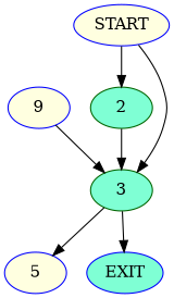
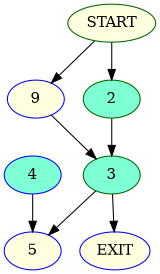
  digraph {
    node [color=blue fillcolor=aquamarine style=filled]
-   n1 [fillcolor=lightyellow label=START]
+   n1 [color=darkgreen fillcolor=lightyellow label=START]
    n2 [fillcolor=lightyellow label=9]
    2 [color=darkgreen]
    3 [color=darkgreen]
    5 [fillcolor=lightyellow]
-   n6 [label=EXIT]
-   n1 -> 3
+   n6 [fillcolor=lightyellow label=EXIT]
+   4
+   n1 -> n2
    n1 -> 2
    n2 -> 3
    2 -> 3
    3 -> 5 [tailport=s2]
    3 -> n6
+   4 -> 5
  }
